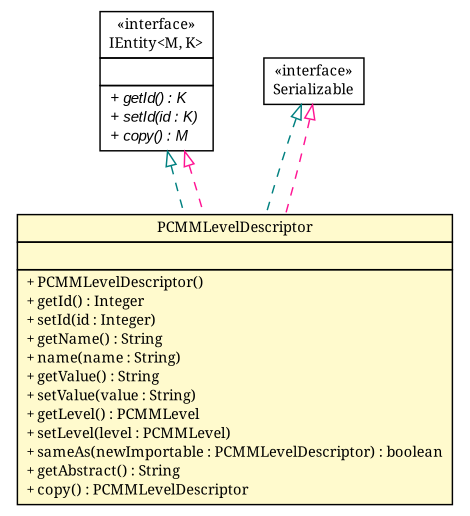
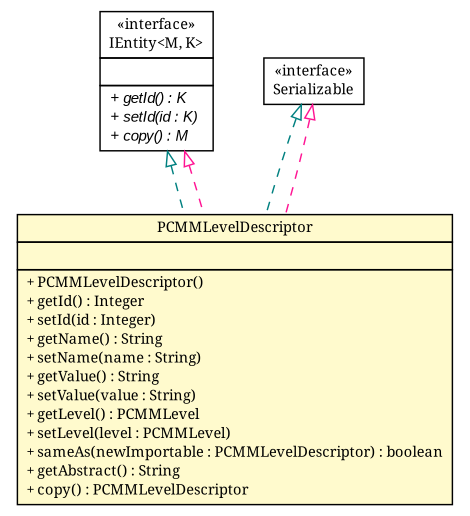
  digraph {
    fontname="Noto Serif"
    nodesep=0.25
    ranksep=0.5
    node [fontcolor=black fontname="Noto Serif" fontsize=10.0 shape=plaintext]
    edge [arrowtail=empty color=teal dir=back fontname="Noto Serif" fontsize=10 headport=p labelfontname=arial labelfontsize=10 style=dashed tailport=p]
    n1 [label=<<table title="gov.sandia.cf.model.IEntity" border="0" cellborder="1" cellspacing="0" cellpadding="2" port="p" href="./IEntity.html"> 		<tr><td><table border="0" cellspacing="0" cellpadding="1"> <tr><td align="center" balign="center"> &#171;interface&#187; </td></tr> <tr><td align="center" balign="center"> IEntity&lt;M, K&gt; </td></tr> 		</table></td></tr> 		<tr><td><table border="0" cellspacing="0" cellpadding="1"> <tr><td align="left" balign="left">  </td></tr> 		</table></td></tr> 		<tr><td><table border="0" cellspacing="0" cellpadding="1"> <tr><td align="left" balign="left"><font face="arial italic" point-size="10.0"> + getId() : K </font></td></tr> <tr><td align="left" balign="left"><font face="arial italic" point-size="10.0"> + setId(id : K) </font></td></tr> <tr><td align="left" balign="left"><font face="arial italic" point-size="10.0"> + copy() : M </font></td></tr> 		</table></td></tr> 		</table>>]
-   n2 [label=<<table title="gov.sandia.cf.model.PCMMLevelDescriptor" border="0" cellborder="1" cellspacing="0" cellpadding="2" port="p" bgcolor="lemonChiffon" href="./PCMMLevelDescriptor.html"> 		<tr><td><table border="0" cellspacing="0" cellpadding="1"> <tr><td align="center" balign="center"> PCMMLevelDescriptor </td></tr> 		</table></td></tr> 		<tr><td><table border="0" cellspacing="0" cellpadding="1"> <tr><td align="left" balign="left">  </td></tr> 		</table></td></tr> 		<tr><td><table border="0" cellspacing="0" cellpadding="1"> <tr><td align="left" balign="left"> + PCMMLevelDescriptor() </td></tr> <tr><td align="left" balign="left"> + getId() : Integer </td></tr> <tr><td align="left" balign="left"> + setId(id : Integer) </td></tr> <tr><td align="left" balign="left"> + getName() : String </td></tr> <tr><td align="left" balign="left"> + name(name : String) </td></tr> <tr><td align="left" balign="left"> + getValue() : String </td></tr> <tr><td align="left" balign="left"> + setValue(value : String) </td></tr> <tr><td align="left" balign="left"> + getLevel() : PCMMLevel </td></tr> <tr><td align="left" balign="left"> + setLevel(level : PCMMLevel) </td></tr> <tr><td align="left" balign="left"> + sameAs(newImportable : PCMMLevelDescriptor) : boolean </td></tr> <tr><td align="left" balign="left"> + getAbstract() : String </td></tr> <tr><td align="left" balign="left"> + copy() : PCMMLevelDescriptor </td></tr> 		</table></td></tr> 		</table>>]
+   n2 [label=<<table title="gov.sandia.cf.model.PCMMLevelDescriptor" border="0" cellborder="1" cellspacing="0" cellpadding="2" port="p" bgcolor="lemonChiffon" href="./PCMMLevelDescriptor.html"> 		<tr><td><table border="0" cellspacing="0" cellpadding="1"> <tr><td align="center" balign="center"> PCMMLevelDescriptor </td></tr> 		</table></td></tr> 		<tr><td><table border="0" cellspacing="0" cellpadding="1"> <tr><td align="left" balign="left">  </td></tr> 		</table></td></tr> 		<tr><td><table border="0" cellspacing="0" cellpadding="1"> <tr><td align="left" balign="left"> + PCMMLevelDescriptor() </td></tr> <tr><td align="left" balign="left"> + getId() : Integer </td></tr> <tr><td align="left" balign="left"> + setId(id : Integer) </td></tr> <tr><td align="left" balign="left"> + getName() : String </td></tr> <tr><td align="left" balign="left"> + setName(name : String) </td></tr> <tr><td align="left" balign="left"> + getValue() : String </td></tr> <tr><td align="left" balign="left"> + setValue(value : String) </td></tr> <tr><td align="left" balign="left"> + getLevel() : PCMMLevel </td></tr> <tr><td align="left" balign="left"> + setLevel(level : PCMMLevel) </td></tr> <tr><td align="left" balign="left"> + sameAs(newImportable : PCMMLevelDescriptor) : boolean </td></tr> <tr><td align="left" balign="left"> + getAbstract() : String </td></tr> <tr><td align="left" balign="left"> + copy() : PCMMLevelDescriptor </td></tr> 		</table></td></tr> 		</table>>]
    n3 [label=<<table title="java.io.Serializable" border="0" cellborder="1" cellspacing="0" cellpadding="2" port="p" href="http://java.sun.com/j2se/1.4.2/docs/api/java/io/Serializable.html"> 		<tr><td><table border="0" cellspacing="0" cellpadding="1"> <tr><td align="center" balign="center"> &#171;interface&#187; </td></tr> <tr><td align="center" balign="center"> Serializable </td></tr> 		</table></td></tr> 		</table>>]
    n1 -> n2
    n1 -> n2 [color=deeppink]
    n3 -> n2
    n3 -> n2 [color=deeppink]
  }
